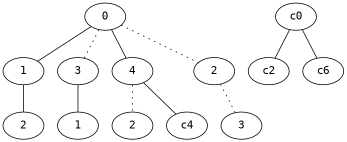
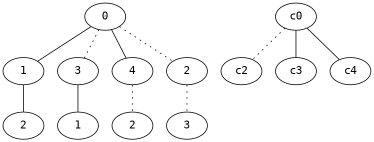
  graph {
    fontname="DejaVu Sans Mono"
    node [fontname="DejaVu Sans Mono"]
    edge [fontname="DejaVu Sans Mono"]
    n1 [label=0]
    n2 [label=1]
    n3 [label=3]
    n4 [label=4]
    n5 [label=2]
    n6 [label=2]
    n7 [label=1]
    n8 [label=2]
    n9 [label=3]
    c0
    c2
-   c3 [label=c6]
+   c3
    c4
    n1 -- n2
    n1 -- n3 [style=dotted]
    n1 -- n4
    n1 -- n5 [style=dotted]
    n2 -- n6
    n3 -- n7
    n4 -- n8 [style=dotted]
    n5 -- n9 [style=dotted]
-   c0 -- c2 [style=solid]
+   c0 -- c2 [style=dotted]
    c0 -- c3 [style=solid]
-   n4 -- c4
+   c0 -- c4
  }
